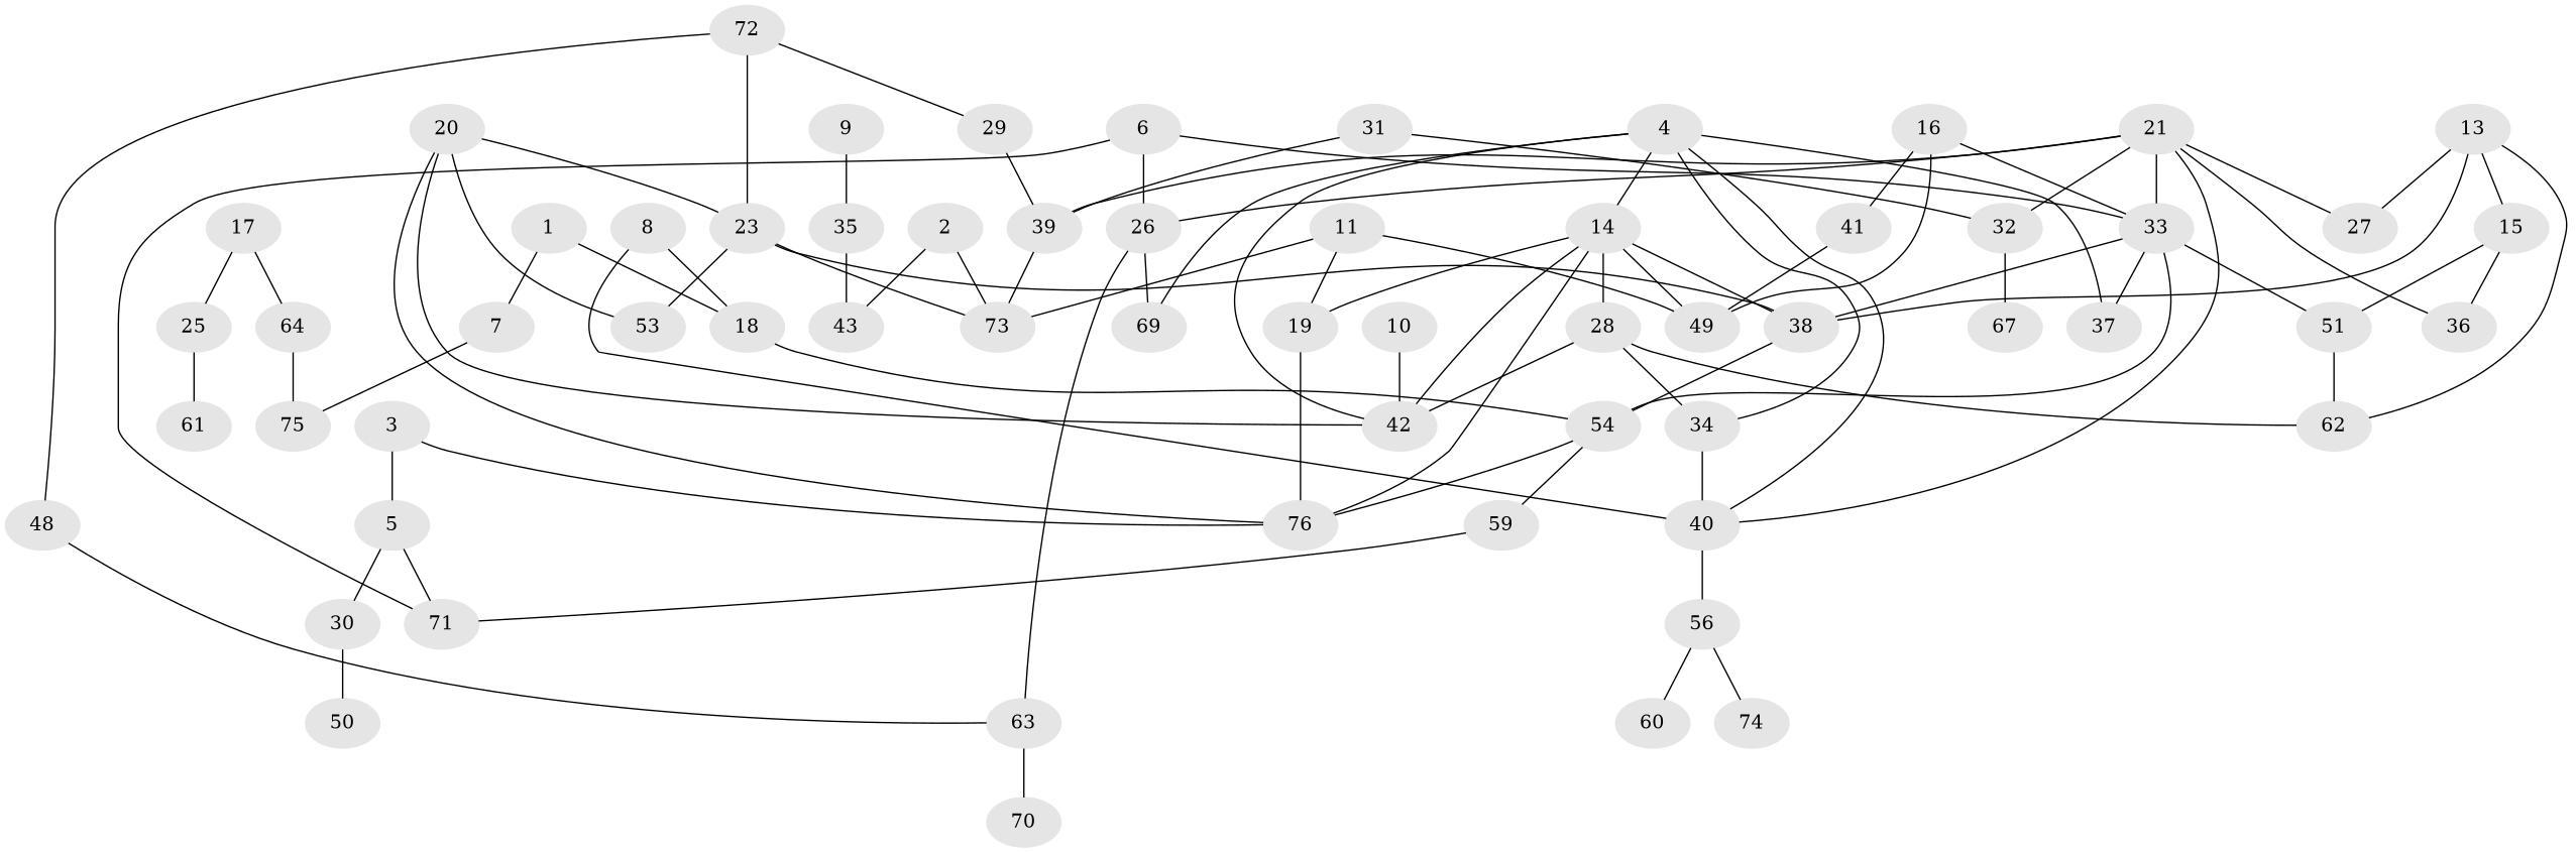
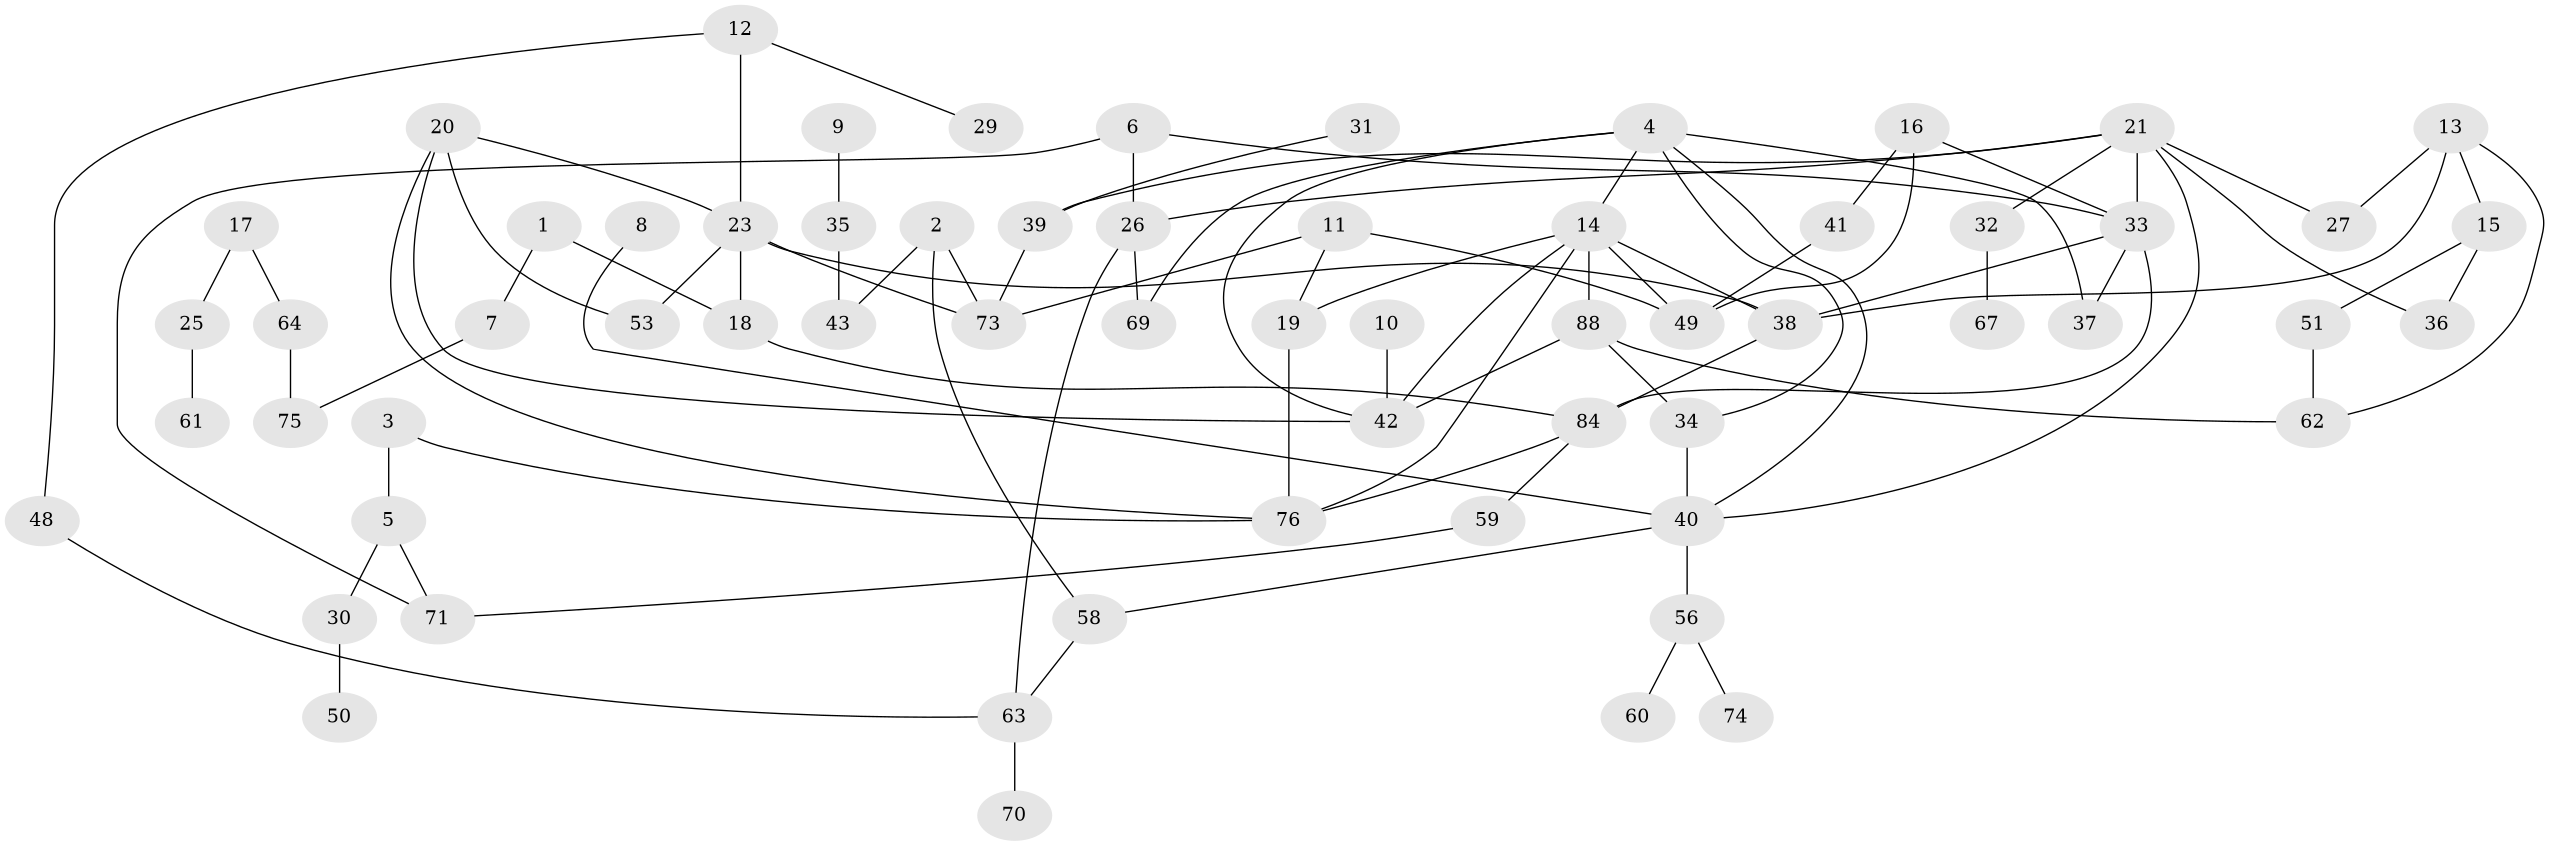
  graph {
    node [color=gray90 style=filled]
    edge [weight=1.0]
    1
    7
    18
    75
-   54
+   54 [label=84]
    2
    43
+   58
    73
    63
    3
    5
    76
    30
    71
    4
    14
    34
    37
    40
    42
    69
    19
    49
    38
-   28
+   28 [label=88]
    56
    50
    6
    26
    33
    51
    8
    9
    35
    10
    11
-   12 [label=72]
+   12
    23
    29
    48
    53
    39
    13
    15
    27
    62
    36
    16
    41
    17
    25
    64
    61
    59
    20
    21
    32
    67
    70
    31
    60
    74
    1 -- 7
    1 -- 18
    7 -- 75
    18 -- 54
    54 -- 76
    54 -- 59
    2 -- 43
+   2 -- 58
    2 -- 73
+   58 -- 63
    63 -- 70
    3 -- 5
    3 -- 76
    5 -- 30
    5 -- 71
    30 -- 50
    4 -- 14
    4 -- 34
    4 -- 37
    4 -- 40
    4 -- 42
    4 -- 69
    14 -- 76
    14 -- 42
    14 -- 19
    14 -- 49
    14 -- 38
    14 -- 28
    34 -- 40
+   40 -- 58
    40 -- 56
    19 -- 76
    38 -- 54
    28 -- 34
    28 -- 42
    28 -- 62
    56 -- 60
    56 -- 74
    6 -- 71
    6 -- 26
    6 -- 33
    26 -- 63
    26 -- 69
    33 -- 54
    33 -- 37
    33 -- 38
-   33 -- 51
    51 -- 62
-   8 -- 18
+   23 -- 18
    8 -- 40
    9 -- 35
    35 -- 43
    10 -- 42
    11 -- 73
    11 -- 19
    11 -- 49
    12 -- 23
    12 -- 29
    12 -- 48
    23 -- 73
    23 -- 38
    23 -- 53
-   29 -- 39
    48 -- 63
    39 -- 73
    13 -- 38
    13 -- 15
    13 -- 27
    13 -- 62
    15 -- 51
    15 -- 36
    16 -- 49
    16 -- 33
    16 -- 41
    41 -- 49
    17 -- 25
    17 -- 64
    25 -- 61
    64 -- 75
    59 -- 71
    20 -- 76
    20 -- 42
    20 -- 23
    20 -- 53
    21 -- 40
    21 -- 26
    21 -- 33
    21 -- 39
    21 -- 27
    21 -- 36
    21 -- 32
    32 -- 67
    31 -- 39
-   31 -- 32
  }
